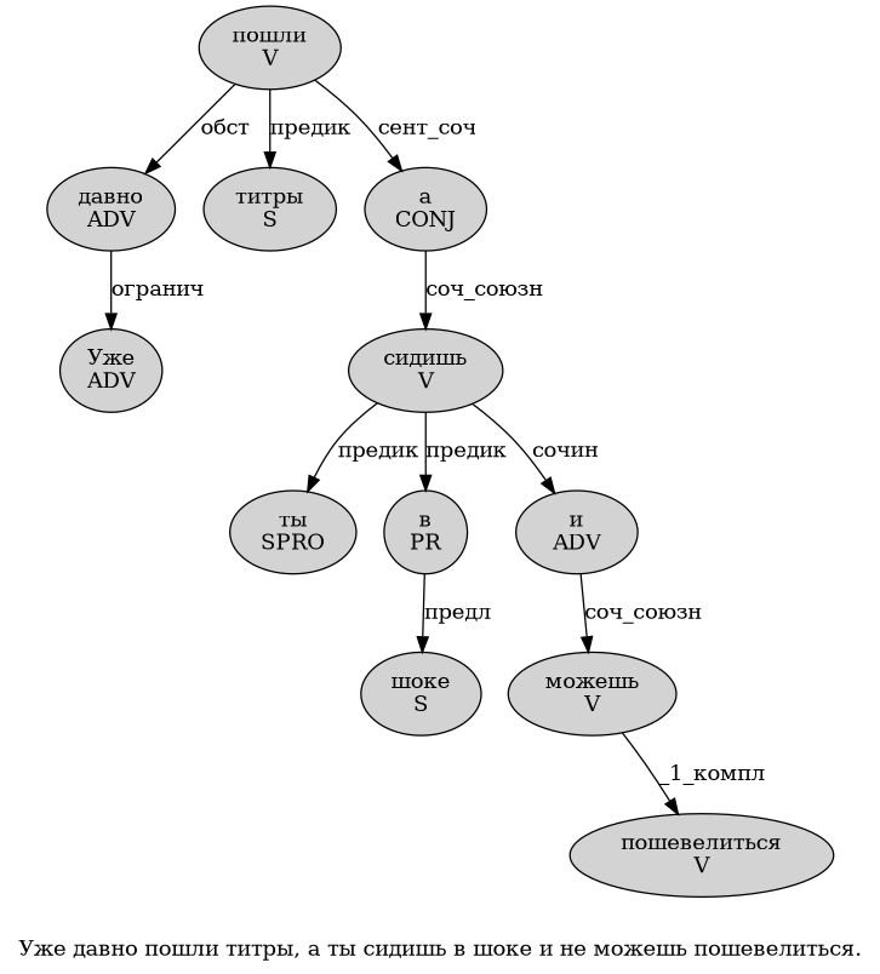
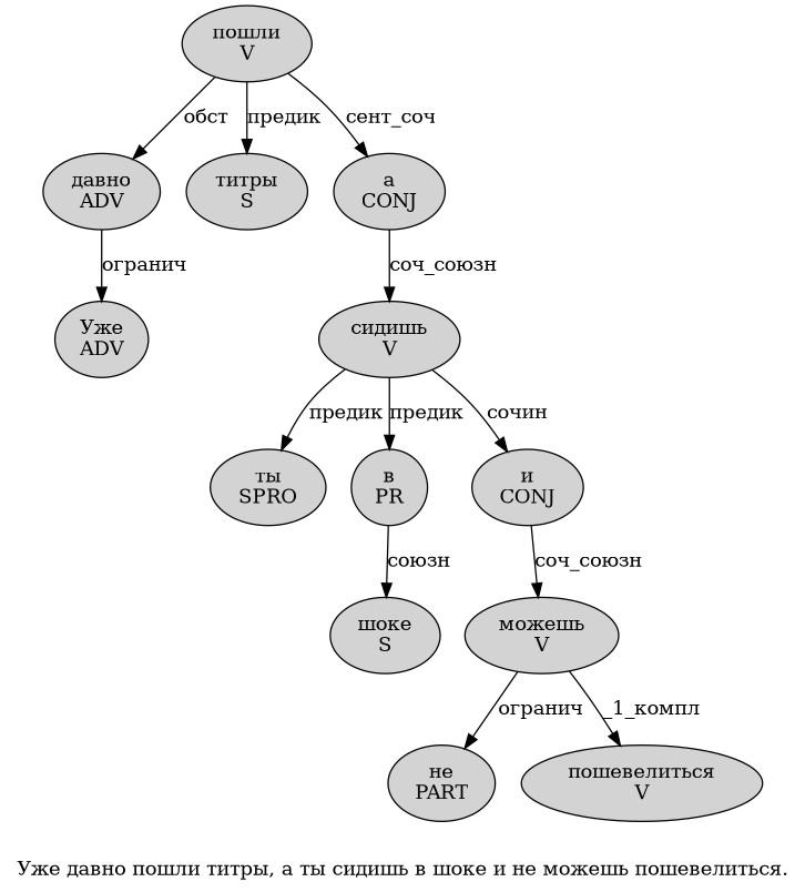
  digraph {
    label="Уже давно пошли титры, а ты сидишь в шоке и не можешь пошевелиться."
    node [fillcolor=lightgray penwidth=1 shape=ellipse style=filled]
    n1 [label="Уже\nADV"]
    n2 [label="давно\nADV"]
    n3 [label="пошли\nV"]
    n4 [label="титры\nS"]
    n5 [label="а\nCONJ"]
    n6 [label="сидишь\nV"]
    n7 [label="ты\nSPRO"]
    n8 [label="в\nPR"]
-   n9 [label="и\nADV"]
+   n9 [label="и\nCONJ"]
    n10 [label="шоке\nS"]
    n11 [label="можешь\nV"]
+   n12 [label="не\nPART"]
    n13 [label="пошевелиться\nV"]
    n2 -> n1 [label="огранич"]
    n3 -> n2 [label="обст"]
    n3 -> n4 [label="предик"]
    n3 -> n5 [label="сент_соч"]
    n5 -> n6 [label="соч_союзн"]
    n6 -> n7 [label="предик"]
    n6 -> n8 [label="предик"]
    n6 -> n9 [label="сочин"]
-   n8 -> n10 [label="предл"]
+   n8 -> n10 [label="союзн"]
    n9 -> n11 [label="соч_союзн"]
+   n11 -> n12 [label="огранич"]
    n11 -> n13 [label="_1_компл"]
  }
